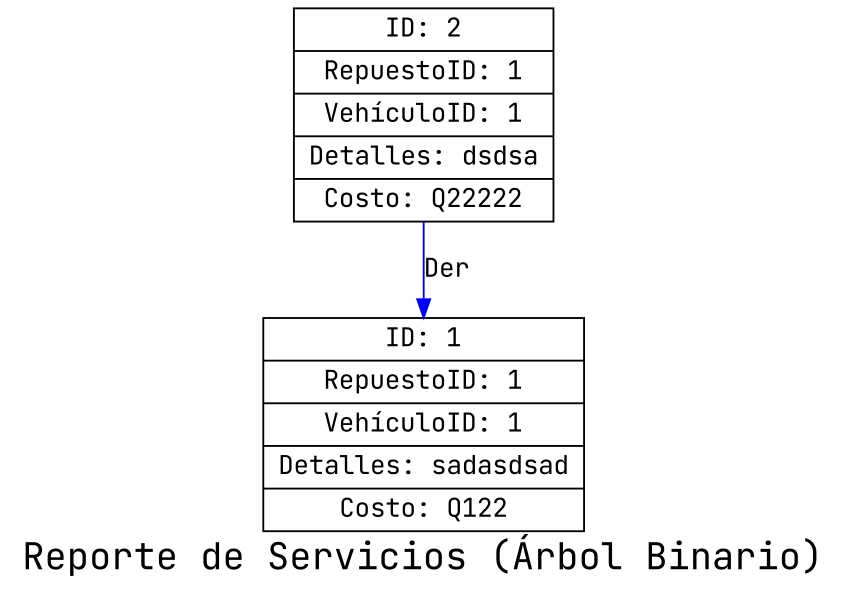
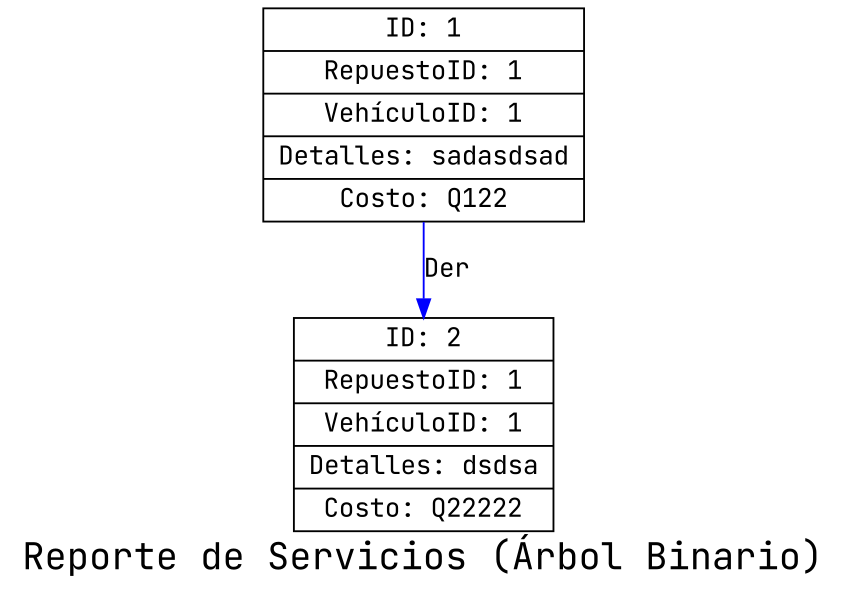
  digraph {
    fontsize=20
    label="Reporte de Servicios (Árbol Binario)"
    rankdir=TB
    fontname="JetBrains Mono"
    node [fontname="JetBrains Mono" shape=record]
    n1 [label="{ID: 1|RepuestoID: 1|VehículoID: 1|Detalles: sadasdsad|Costo: Q122}"]
    n2 [label="{ID: 2|RepuestoID: 1|VehículoID: 1|Detalles: dsdsa|Costo: Q22222}"]
-   n2 -> n1 [color=blue label=Der fontname="JetBrains Mono"]
+   n1 -> n2 [color=blue label=Der fontname="JetBrains Mono"]
  }
